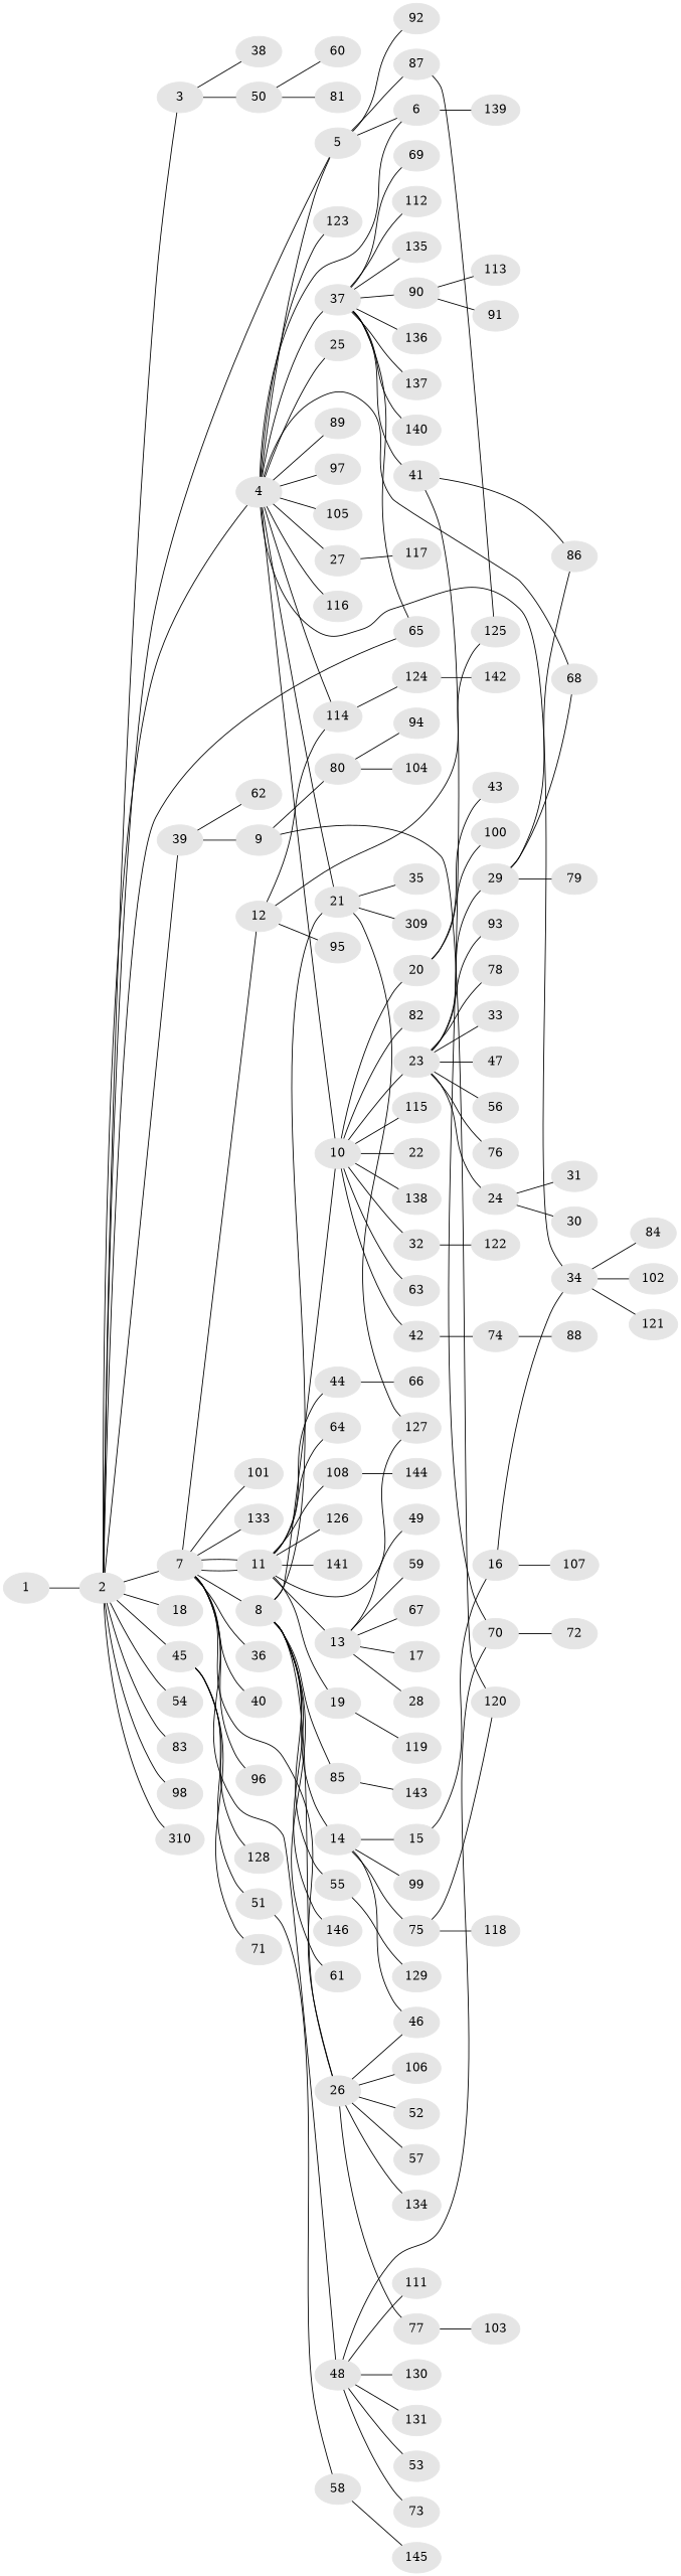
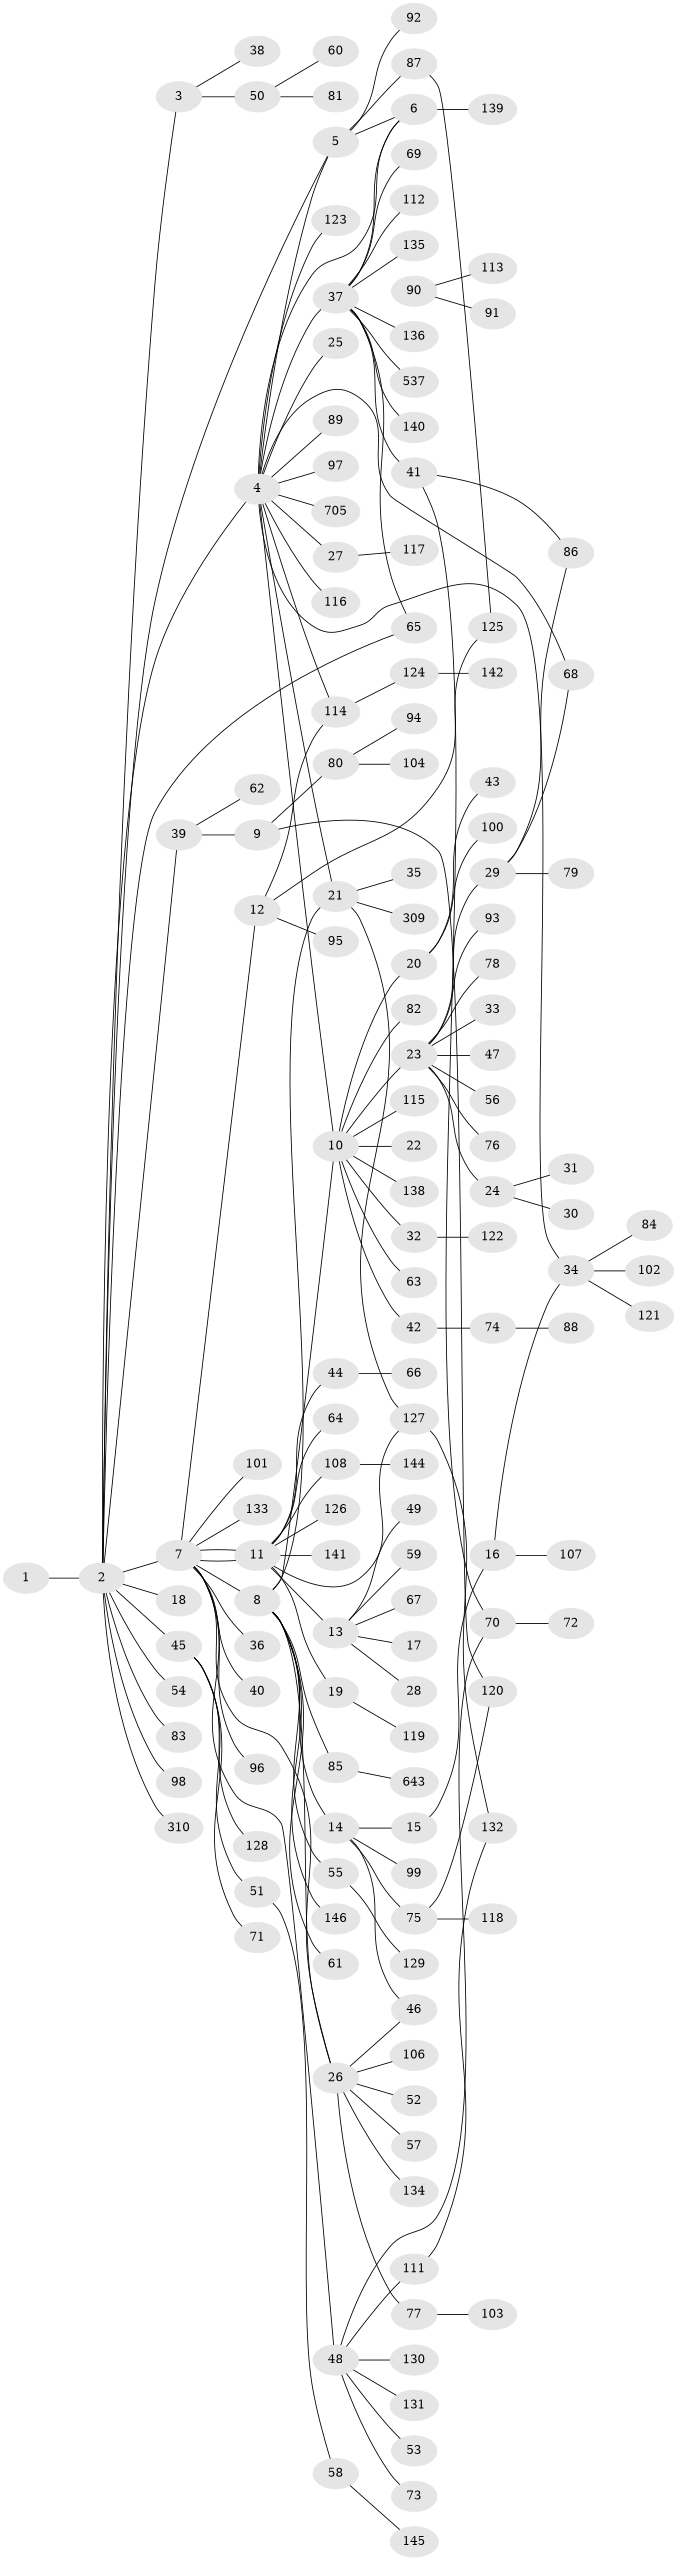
  graph {
    rankdir=LR
    node [color=gray90 style=filled]
    1
    2
    3
    4
    5
    7
    18
    39
    45
    54
    65
    83
    98
    n14 [label=310]
    38
    50
    6
    10
    21
    25
    27
    34
    37
    68
    89
    97
-   105
+   105 [label=705]
    114
    116
    123
    87
    92
    8
    11
    12
    26
    36
    40
    48
    96
    101
    133
    9
    80
    120
    62
    51
    71
    128
    60
    81
    139
    20
    22
    23
    32
    42
    63
    82
    115
    138
    127
    35
    n64 [label=309]
    117
    84
    102
    121
    41
    69
    90
    112
    135
    136
-   137
+   137 [label=537]
    140
    124
    125
    14
    55
    61
    85
    146
    13
    19
    44
    64
    108
    126
    141
    95
    46
    52
    57
    77
    106
    134
    70
    53
    73
    111
    130
    131
    15
    75
    99
    129
-   143
+   143 [label=643]
    94
    104
    43
    100
    24
    29
    33
    47
    56
    76
    78
    93
    122
    74
    17
    28
    49
    59
    67
    119
    66
    144
+   132
    16
    118
    107
    30
    31
    79
    86
    103
    91
    113
    72
    88
    58
    145
    142
    1 -- 2
    2 -- 3
    2 -- 4
    2 -- 5
    2 -- 7
    2 -- 18
    2 -- 39
    2 -- 45
    2 -- 54
    2 -- 65
    2 -- 83
    2 -- 98
    2 -- n14
    3 -- 38
    3 -- 50
    4 -- 5
    4 -- 6
    4 -- 10
    4 -- 21
    4 -- 25
    4 -- 27
    4 -- 34
    4 -- 37
    4 -- 68
    4 -- 89
    4 -- 97
    4 -- 105
    4 -- 114
    4 -- 116
    4 -- 123
    5 -- 6
    5 -- 87
    5 -- 92
    7 -- 8
    7 -- 11
    7 -- 11
    7 -- 12
    7 -- 26
    7 -- 36
    7 -- 40
    7 -- 48
    7 -- 96
    7 -- 101
    7 -- 133
    39 -- 9
    39 -- 62
    45 -- 51
    45 -- 71
    45 -- 128
    50 -- 60
    50 -- 81
    6 -- 139
    10 -- 20
    10 -- 22
    10 -- 23
    10 -- 32
    10 -- 42
    10 -- 63
    10 -- 82
    10 -- 115
    10 -- 138
    21 -- 127
    21 -- 35
    21 -- n64
    27 -- 117
    34 -- 84
    34 -- 102
    34 -- 121
    37 -- 65
    37 -- 41
    37 -- 69
-   37 -- 90
+   37 -- 6
    37 -- 112
    37 -- 135
    37 -- 136
    37 -- 137
    37 -- 140
    114 -- 124
    87 -- 125
    8 -- 10
    8 -- 21
    8 -- 26
    8 -- 14
    8 -- 55
    8 -- 61
    8 -- 85
    8 -- 146
    11 -- 127
    11 -- 13
    11 -- 19
    11 -- 44
    11 -- 64
    11 -- 108
    11 -- 126
    11 -- 141
    12 -- 114
    12 -- 125
    12 -- 95
    26 -- 46
    26 -- 52
    26 -- 57
    26 -- 77
    26 -- 106
    26 -- 134
    48 -- 70
    48 -- 53
    48 -- 73
    48 -- 111
    48 -- 130
    48 -- 131
    9 -- 80
    9 -- 120
    80 -- 94
    80 -- 104
    51 -- 58
    20 -- 43
    20 -- 100
    23 -- 24
    23 -- 29
    23 -- 33
    23 -- 47
    23 -- 56
    23 -- 76
    23 -- 78
    23 -- 93
    32 -- 122
    42 -- 74
+   127 -- 132
    41 -- 70
    41 -- 86
    90 -- 91
    90 -- 113
    124 -- 142
    14 -- 46
    14 -- 15
    14 -- 75
    14 -- 99
    55 -- 129
    85 -- 143
    13 -- 17
    13 -- 28
    13 -- 49
    13 -- 59
    13 -- 67
    19 -- 119
    44 -- 66
    108 -- 144
    77 -- 103
    70 -- 72
+   111 -- 132
    15 -- 16
    75 -- 120
    75 -- 118
    24 -- 30
    24 -- 31
    29 -- 68
    29 -- 79
    29 -- 86
    74 -- 88
    16 -- 34
    16 -- 107
    58 -- 145
  }
